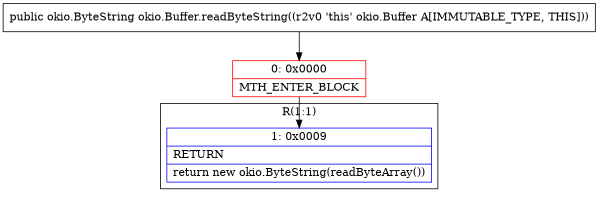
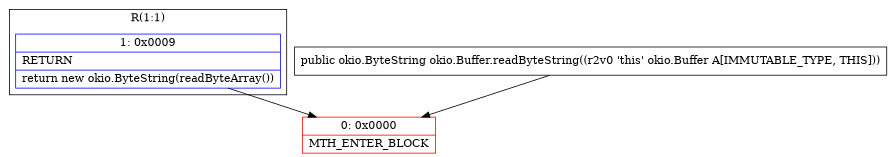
  digraph {
    node [shape=record]
    n1 [color=blue label="{1\:\ 0x0009|RETURN\l|return new okio.ByteString(readByteArray())\l}"]
    n2 [color=red label="{0\:\ 0x0000|MTH_ENTER_BLOCK\l}"]
    n3 [label="{public okio.ByteString okio.Buffer.readByteString((r2v0 'this' okio.Buffer A[IMMUTABLE_TYPE, THIS])) }"]
    subgraph cluster_1 {
      label="R(1:1)"
      n1
    }
-   n2 -> n1
+   n1 -> n2
    n3 -> n2
  }
